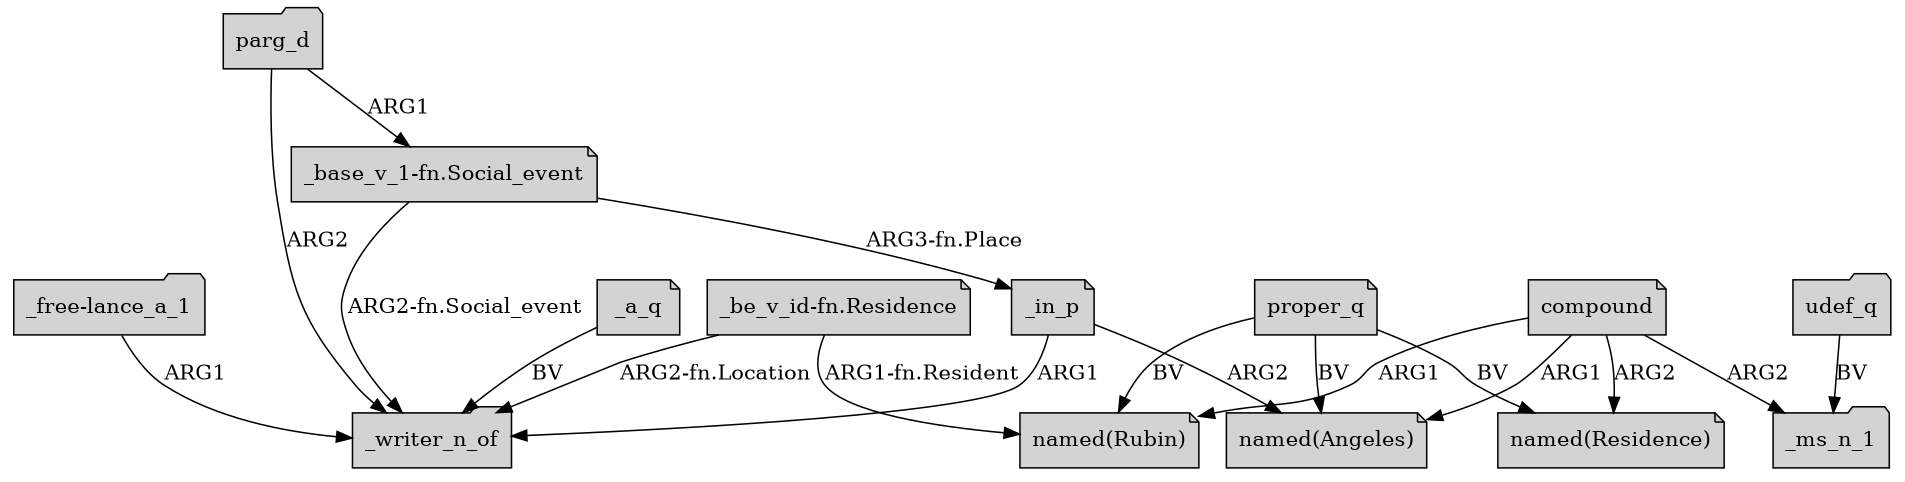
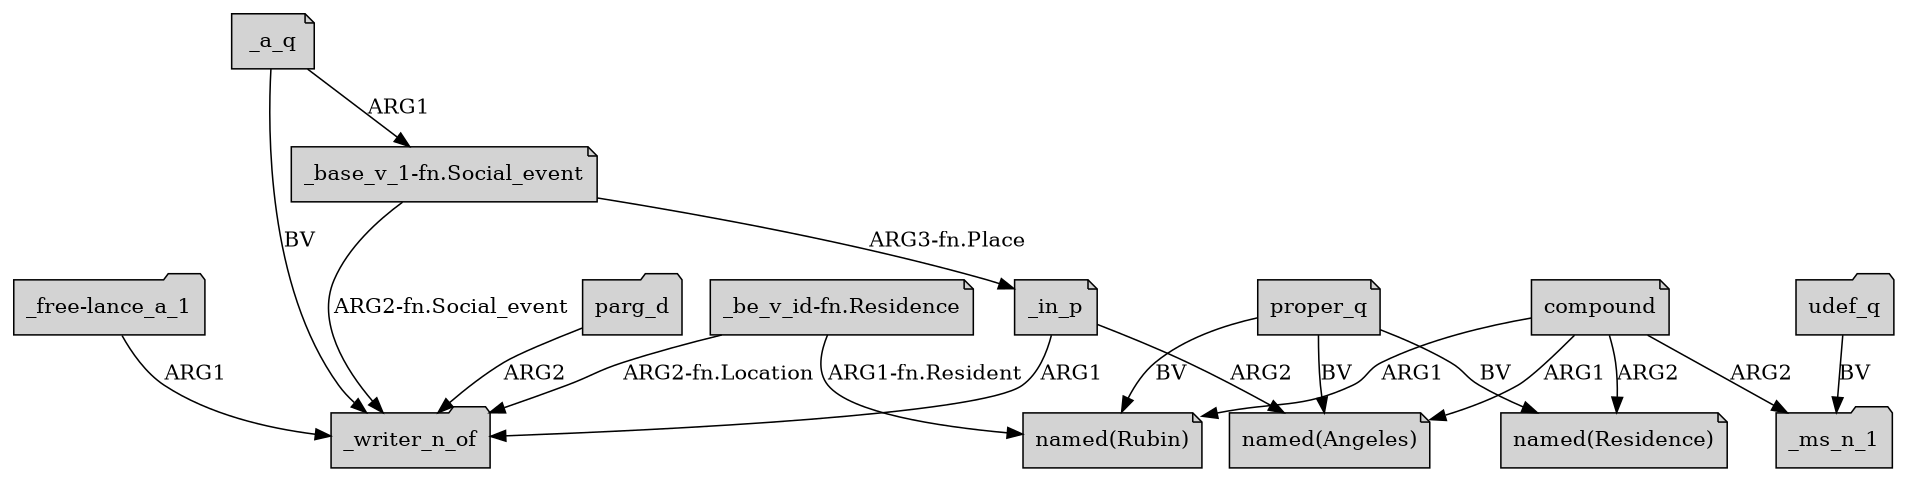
  digraph {
    node [shape=note style=filled]
    "_free-lance_a_1" [shape=folder]
    _writer_n_of [shape=folder]
    "_be_v_id-fn.Residence"
    "named(Rubin)"
    compound
    _ms_n_1 [shape=folder]
    "named(Angeles)"
    n8 [label="named(Residence)"]
    "_base_v_1-fn.Social_event"
    _in_p
    parg_d [shape=folder]
    proper_q
    _a_q
    udef_q [shape=folder]
    "_free-lance_a_1" -> _writer_n_of [label=ARG1]
    "_be_v_id-fn.Residence" -> _writer_n_of [label="ARG2-fn.Location"]
    "_be_v_id-fn.Residence" -> "named(Rubin)" [label="ARG1-fn.Resident"]
    compound -> "named(Rubin)" [label=ARG1]
    compound -> _ms_n_1 [label=ARG2]
    compound -> "named(Angeles)" [label=ARG1]
    compound -> n8 [label=ARG2]
    "_base_v_1-fn.Social_event" -> _writer_n_of [label="ARG2-fn.Social_event"]
    "_base_v_1-fn.Social_event" -> _in_p [label="ARG3-fn.Place"]
    _in_p -> _writer_n_of [label=ARG1]
    _in_p -> "named(Angeles)" [label=ARG2]
    parg_d -> _writer_n_of [label=ARG2]
-   parg_d -> "_base_v_1-fn.Social_event" [label=ARG1]
+   _a_q -> "_base_v_1-fn.Social_event" [label=ARG1]
    proper_q -> "named(Rubin)" [label=BV]
    proper_q -> "named(Angeles)" [label=BV]
    proper_q -> n8 [label=BV]
    _a_q -> _writer_n_of [label=BV]
    udef_q -> _ms_n_1 [label=BV]
  }
